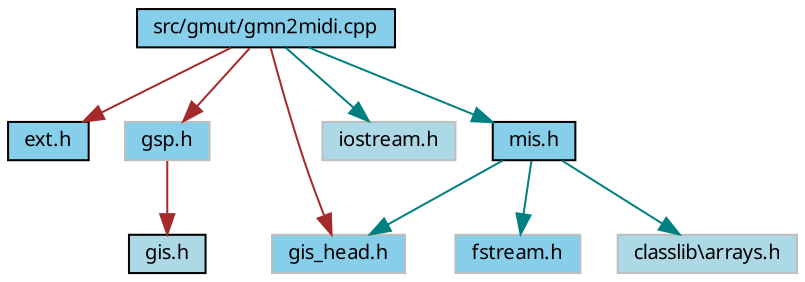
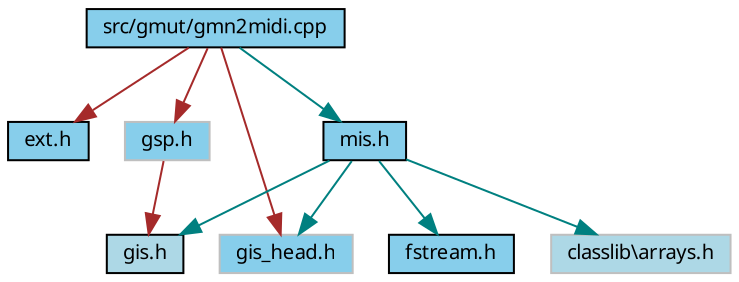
  digraph {
    node [color=grey75 fillcolor=skyblue fontname=Sans fontsize=10 shape=record style=filled]
    edge [color=teal fontname=Sans fontsize=10 labelfontname=Sans labelfontsize=10 style=solid]
    n1 [color=black fontcolor=black height=0.2 label="src/gmut/gmn2midi.cpp" width=0.4]
    n2 [color=black height=0.2 label="ext.h" width=0.4]
    n3 [height=0.2 label="gsp.h" width=0.4]
    n4 [height=0.2 label="gis_head.h" width=0.4]
-   n5 [fillcolor=lightblue height=0.2 label="iostream.h" width=0.4]
    n6 [color=black height=0.2 label="mis.h" width=0.4]
    n7 [color=black fillcolor=lightblue height=0.2 label="gis.h" width=0.4]
-   n8 [height=0.2 label="fstream.h" width=0.4]
+   n8 [color=black height=0.2 label="fstream.h" width=0.4]
    n9 [fillcolor=lightblue height=0.2 label="classlib\\arrays.h" width=0.4]
    n1 -> n2 [color=brown]
    n1 -> n3 [color=brown]
    n1 -> n4 [color=brown]
-   n1 -> n5
    n1 -> n6
    n3 -> n7 [color=brown]
    n6 -> n4
+   n6 -> n7
    n6 -> n8
    n6 -> n9
  }
